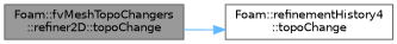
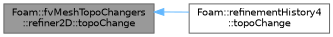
  digraph {
    rankdir=LR
    node [fontname=Helvetica fontsize=10 shape=box style=filled]
    n1 [color=gray40 fillcolor=grey60 fontcolor=black height=0.2 label="Foam::fvMeshTopoChangers\l::refiner2D::topoChange" width=0.4]
    n2 [color=grey40 fillcolor=white height=0.2 label="Foam::refinementHistory4\l::topoChange" width=0.4]
-   n1 -> n2 [color=steelblue1 fontname=Helvetica fontsize=10 labelfontname=Helvetica labelfontsize=10 style=solid]
+   n2 -> n1 [color=steelblue1 fontname=Helvetica fontsize=10 labelfontname=Helvetica labelfontsize=10 style=solid]
  }
